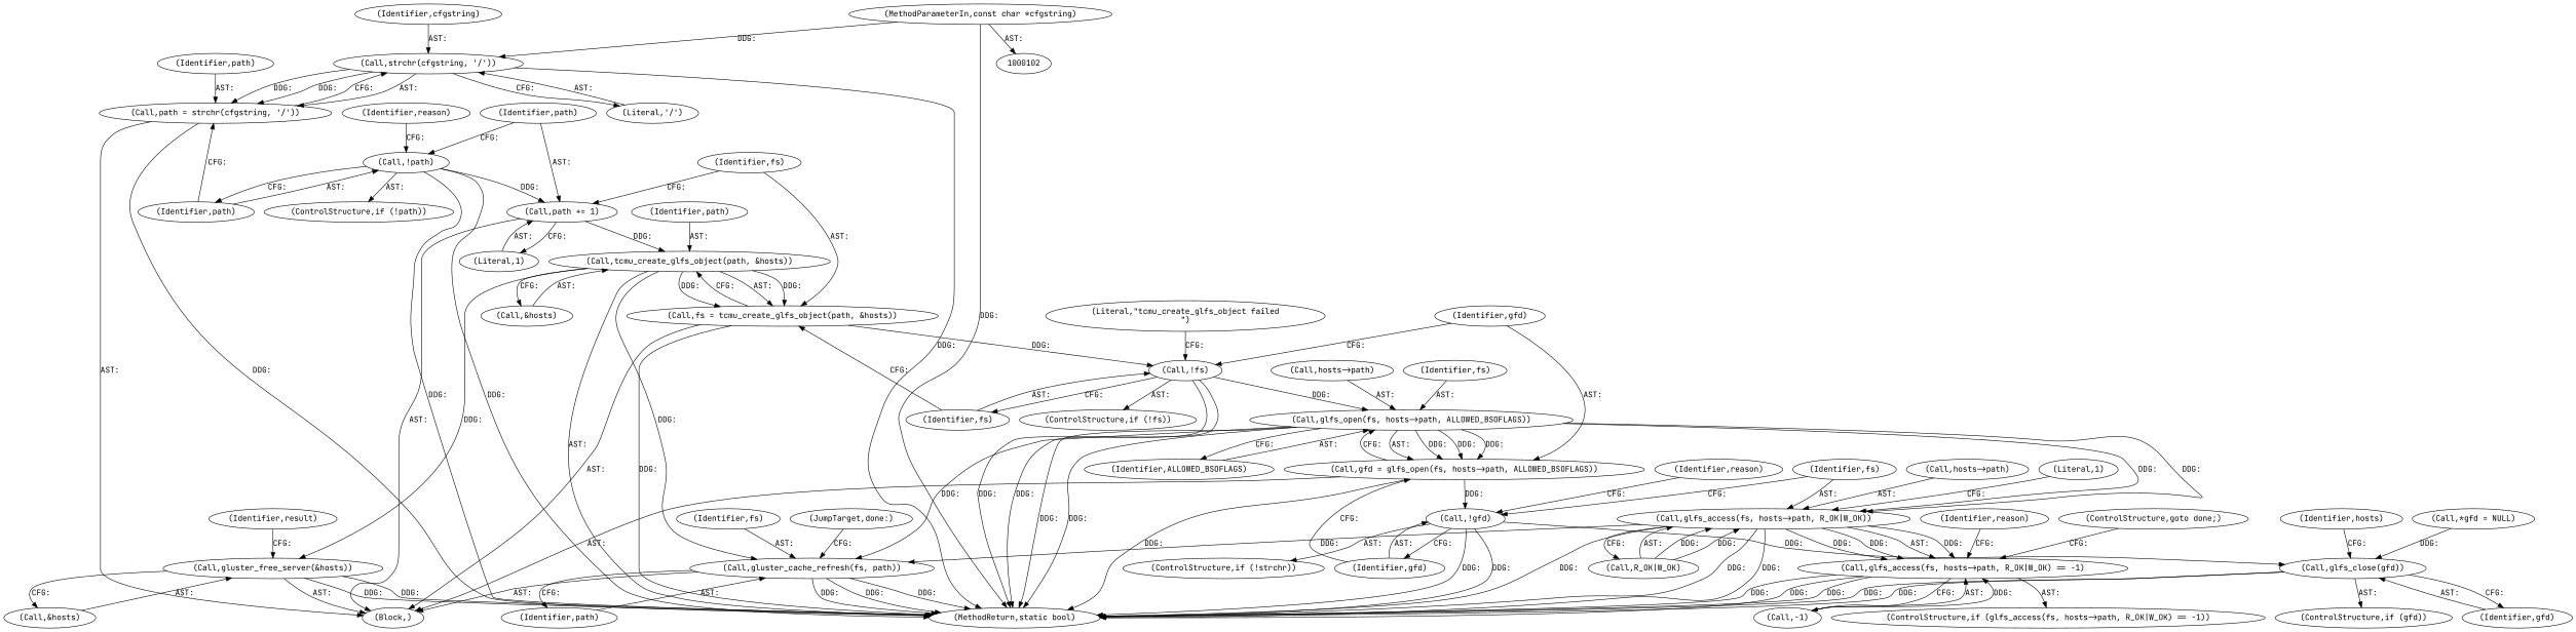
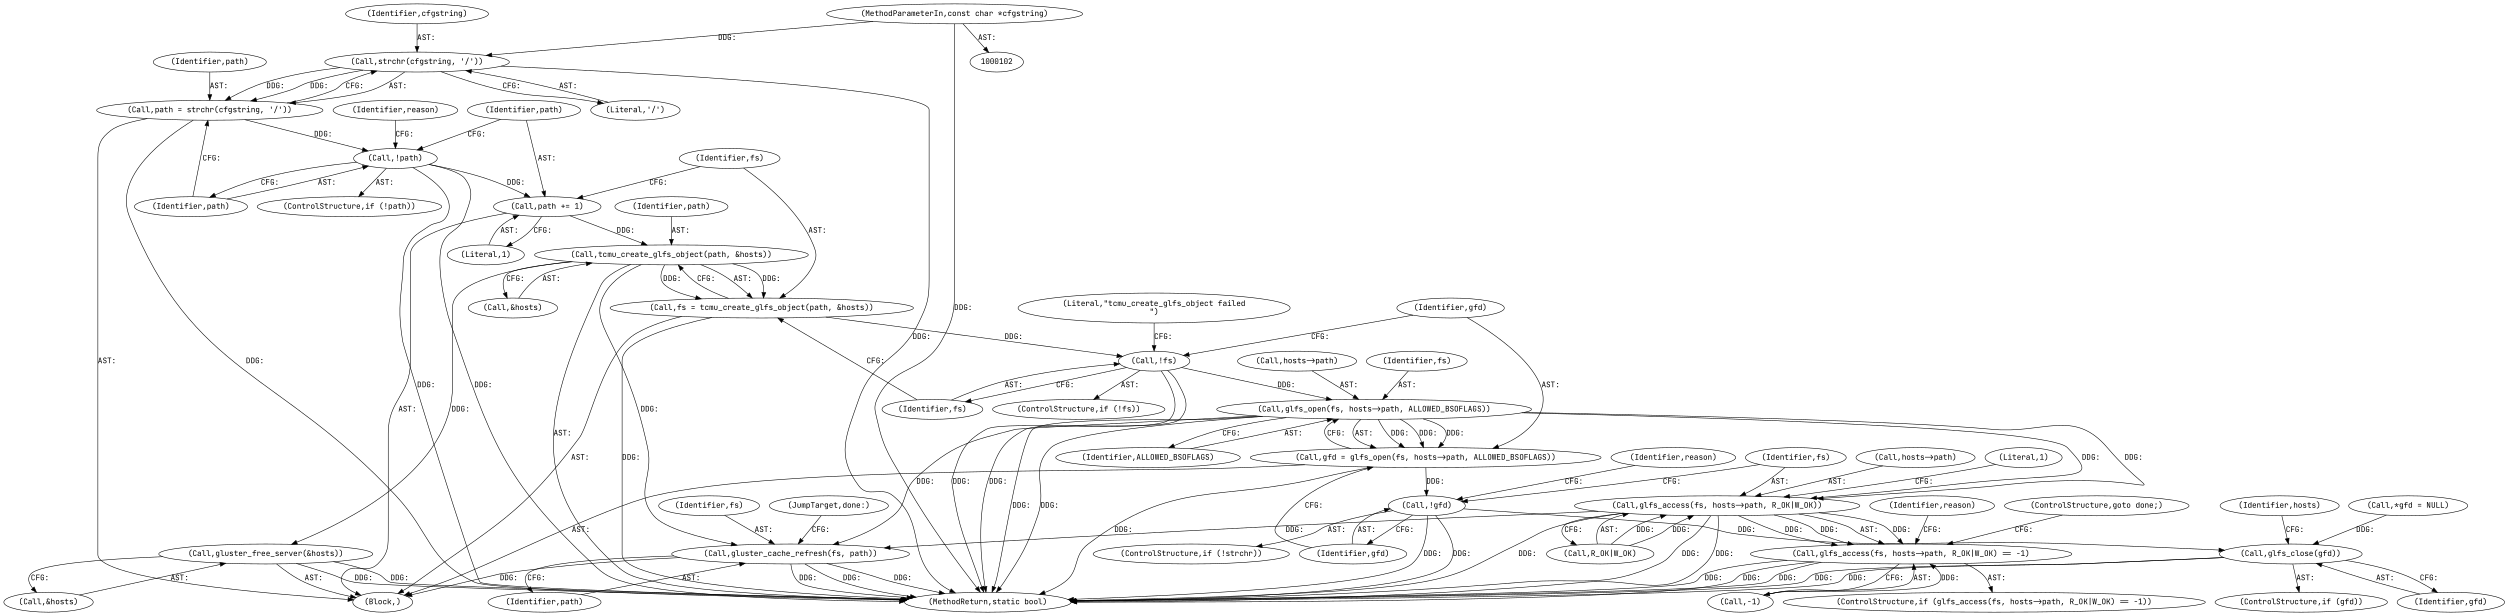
  digraph {
    fontname="JetBrains Mono"
    node [fontname="JetBrains Mono"]
    edge [fontname="JetBrains Mono"]
    n1 [label="(Call,strchr(cfgstring, '/'))"]
    n2 [label="(Call,path = strchr(cfgstring, '/'))"]
    n3 [label="(MethodReturn,static bool)"]
    n4 [label="(Literal,'/')"]
    n5 [label="(Call,!path)"]
    n6 [label="(Block,)"]
    n7 [label="(MethodParameterIn,const char *cfgstring)"]
    1000102
    n9 [label="(Call,path += 1)"]
    n10 [label="(Identifier,path)"]
    n11 [label="(ControlStructure,if (!path))"]
    n12 [label="(Call,tcmu_create_glfs_object(path, &hosts))"]
    n13 [label="(Literal,1)"]
    n14 [label="(Call,fs = tcmu_create_glfs_object(path, &hosts))"]
    n15 [label="(Call,gluster_cache_refresh(fs, path))"]
    n16 [label="(Call,gluster_free_server(&hosts))"]
    n17 [label="(Call,&hosts)"]
    n18 [label="(Call,!fs)"]
    n19 [label="(Identifier,path)"]
    n20 [label="(Call,&hosts)"]
    n21 [label="(Call,glfs_open(fs, hosts->path, ALLOWED_BSOFLAGS))"]
    n22 [label="(Identifier,fs)"]
    n23 [label="(ControlStructure,if (!fs))"]
    n24 [label="(Call,gfd = glfs_open(fs, hosts->path, ALLOWED_BSOFLAGS))"]
    n25 [label="(Call,glfs_access(fs, hosts->path, R_OK|W_OK))"]
    n26 [label="(Identifier,ALLOWED_BSOFLAGS)"]
    n27 [label="(Call,!gfd)"]
    n28 [label="(Call,glfs_access(fs, hosts->path, R_OK|W_OK) == -1)"]
    n29 [label="(Call,R_OK|W_OK)"]
    n30 [label="(Call,glfs_close(gfd))"]
    n31 [label="(ControlStructure,if (!strchr))"]
    n32 [label="(Identifier,gfd)"]
    n33 [label="(Identifier,gfd)"]
    n34 [label="(ControlStructure,if (gfd))"]
    n35 [label="(ControlStructure,if (glfs_access(fs, hosts->path, R_OK|W_OK) == -1))"]
    n36 [label="(Call,-1)"]
    n37 [label="(Identifier,fs)"]
    n38 [label="(Identifier,reason)"]
    n39 [label="(JumpTarget,done:)"]
    n40 [label="(Identifier,path)"]
    n41 [label="(Identifier,cfgstring)"]
    n42 [label="(Identifier,fs)"]
    n43 [label="(Identifier,hosts)"]
    n44 [label="(Identifier,path)"]
    n45 [label="(Identifier,path)"]
    n46 [label="(Identifier,reason)"]
-   n47 [label="(Identifier,result)"]
    n48 [label="(Literal,1)"]
    n49 [label="(Call,*gfd = NULL)"]
    n50 [label="(Identifier,gfd)"]
    n51 [label="(ControlStructure,goto done;)"]
    n52 [label="(Identifier,fs)"]
    n53 [label="(Call,hosts->path)"]
    n54 [label="(Literal,\"tcmu_create_glfs_object failed\n\")"]
    n55 [label="(Identifier,reason)"]
    n56 [label="(Identifier,fs)"]
    n57 [label="(Call,hosts->path)"]
    n1 -> n2 [label="AST: "]
    n1 -> n2 [label="DDG: "]
    n1 -> n2 [label="DDG: "]
    n1 -> n3 [label="DDG: "]
    n1 -> n4 [label="CFG: "]
    n2 -> n1 [label="CFG: "]
    n2 -> n3 [label="DDG: "]
+   n2 -> n5 [label="DDG: "]
    n2 -> n6 [label="AST: "]
    n4 -> n1 [label="AST: "]
    n5 -> n3 [label="DDG: "]
    n5 -> n3 [label="DDG: "]
    n5 -> n9 [label="DDG: "]
    n5 -> n10 [label="CFG: "]
    n5 -> n11 [label="AST: "]
    n7 -> n1 [label="DDG: "]
    n7 -> n3 [label="DDG: "]
    n7 -> 1000102 [label="AST: "]
    n9 -> n6 [label="AST: "]
    n9 -> n12 [label="DDG: "]
    n9 -> n13 [label="CFG: "]
    n10 -> n2 [label="CFG: "]
    n10 -> n5 [label="AST: "]
    n12 -> n3 [label="AST: "]
    n12 -> n14 [label="AST: "]
    n12 -> n14 [label="DDG: "]
    n12 -> n14 [label="DDG: "]
    n12 -> n15 [label="DDG: "]
    n12 -> n16 [label="DDG: "]
    n12 -> n17 [label="CFG: "]
    n13 -> n9 [label="AST: "]
    n14 -> n3 [label="DDG: "]
    n14 -> n6 [label="AST: "]
    n14 -> n12 [label="CFG: "]
    n14 -> n18 [label="DDG: "]
    n15 -> n3 [label="DDG: "]
    n15 -> n3 [label="DDG: "]
    n15 -> n3 [label="DDG: "]
-   n15 -> n6 [label="AST: "]
+   n15 -> n6 [label="DDG: "]
    n15 -> n19 [label="CFG: "]
    n16 -> n3 [label="DDG: "]
    n16 -> n3 [label="DDG: "]
    n16 -> n6 [label="AST: "]
    n16 -> n20 [label="CFG: "]
    n17 -> n12 [label="AST: "]
    n18 -> n3 [label="DDG: "]
    n18 -> n3 [label="DDG: "]
    n18 -> n21 [label="DDG: "]
    n18 -> n22 [label="CFG: "]
    n18 -> n23 [label="AST: "]
    n19 -> n15 [label="AST: "]
    n20 -> n16 [label="AST: "]
    n21 -> n3 [label="DDG: "]
    n21 -> n3 [label="DDG: "]
    n21 -> n15 [label="DDG: "]
    n21 -> n24 [label="AST: "]
    n21 -> n24 [label="DDG: "]
    n21 -> n24 [label="DDG: "]
    n21 -> n24 [label="DDG: "]
    n21 -> n25 [label="DDG: "]
    n21 -> n25 [label="DDG: "]
    n21 -> n26 [label="CFG: "]
    n22 -> n14 [label="CFG: "]
    n22 -> n18 [label="AST: "]
    n24 -> n3 [label="DDG: "]
    n24 -> n6 [label="AST: "]
    n24 -> n21 [label="CFG: "]
    n24 -> n27 [label="DDG: "]
    n25 -> n3 [label="DDG: "]
    n25 -> n3 [label="DDG: "]
    n25 -> n3 [label="DDG: "]
    n25 -> n15 [label="DDG: "]
    n25 -> n28 [label="AST: "]
    n25 -> n28 [label="DDG: "]
    n25 -> n28 [label="DDG: "]
    n25 -> n28 [label="DDG: "]
    n25 -> n29 [label="CFG: "]
    n26 -> n21 [label="AST: "]
    n27 -> n3 [label="DDG: "]
    n27 -> n3 [label="DDG: "]
    n27 -> n30 [label="DDG: "]
    n27 -> n31 [label="AST: "]
    n27 -> n32 [label="CFG: "]
    n28 -> n3 [label="DDG: "]
    n28 -> n3 [label="DDG: "]
    n28 -> n3 [label="DDG: "]
    n28 -> n35 [label="AST: "]
    n28 -> n36 [label="CFG: "]
    n29 -> n25 [label="AST: "]
    n29 -> n25 [label="DDG: "]
    n29 -> n25 [label="DDG: "]
    n30 -> n3 [label="DDG: "]
    n30 -> n3 [label="DDG: "]
    n30 -> n33 [label="CFG: "]
    n30 -> n34 [label="AST: "]
    n32 -> n24 [label="CFG: "]
    n32 -> n27 [label="AST: "]
    n33 -> n30 [label="AST: "]
    n36 -> n28 [label="AST: "]
    n36 -> n28 [label="DDG: "]
    n37 -> n25 [label="AST: "]
    n37 -> n27 [label="CFG: "]
    n38 -> n28 [label="CFG: "]
    n39 -> n15 [label="CFG: "]
    n40 -> n12 [label="AST: "]
    n41 -> n1 [label="AST: "]
    n42 -> n9 [label="CFG: "]
    n42 -> n14 [label="AST: "]
    n43 -> n30 [label="CFG: "]
    n44 -> n2 [label="AST: "]
    n45 -> n5 [label="CFG: "]
    n45 -> n9 [label="AST: "]
    n46 -> n27 [label="CFG: "]
-   n47 -> n16 [label="CFG: "]
    n48 -> n25 [label="CFG: "]
    n49 -> n30 [label="DDG: "]
    n50 -> n18 [label="CFG: "]
    n50 -> n24 [label="AST: "]
    n51 -> n28 [label="CFG: "]
    n52 -> n15 [label="AST: "]
    n53 -> n25 [label="AST: "]
    n54 -> n18 [label="CFG: "]
    n55 -> n5 [label="CFG: "]
    n56 -> n21 [label="AST: "]
    n57 -> n21 [label="AST: "]
  }
